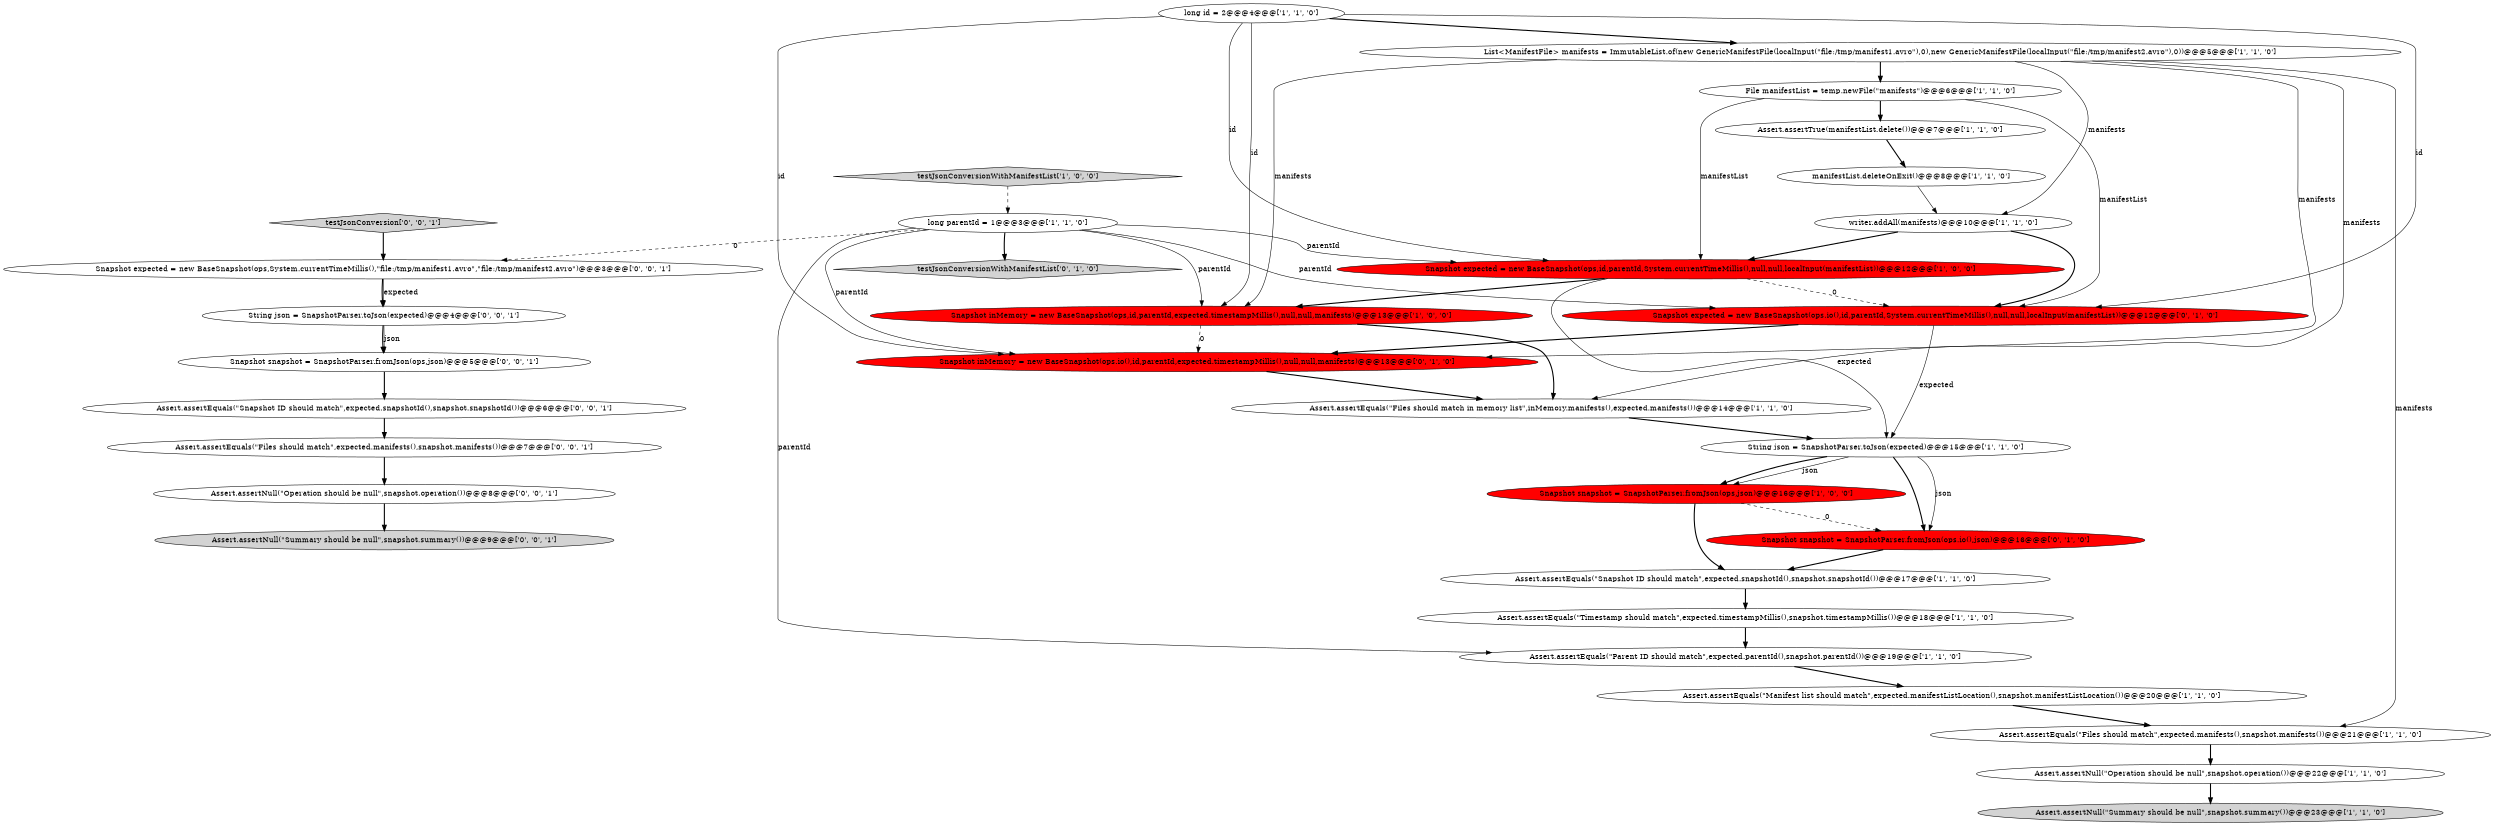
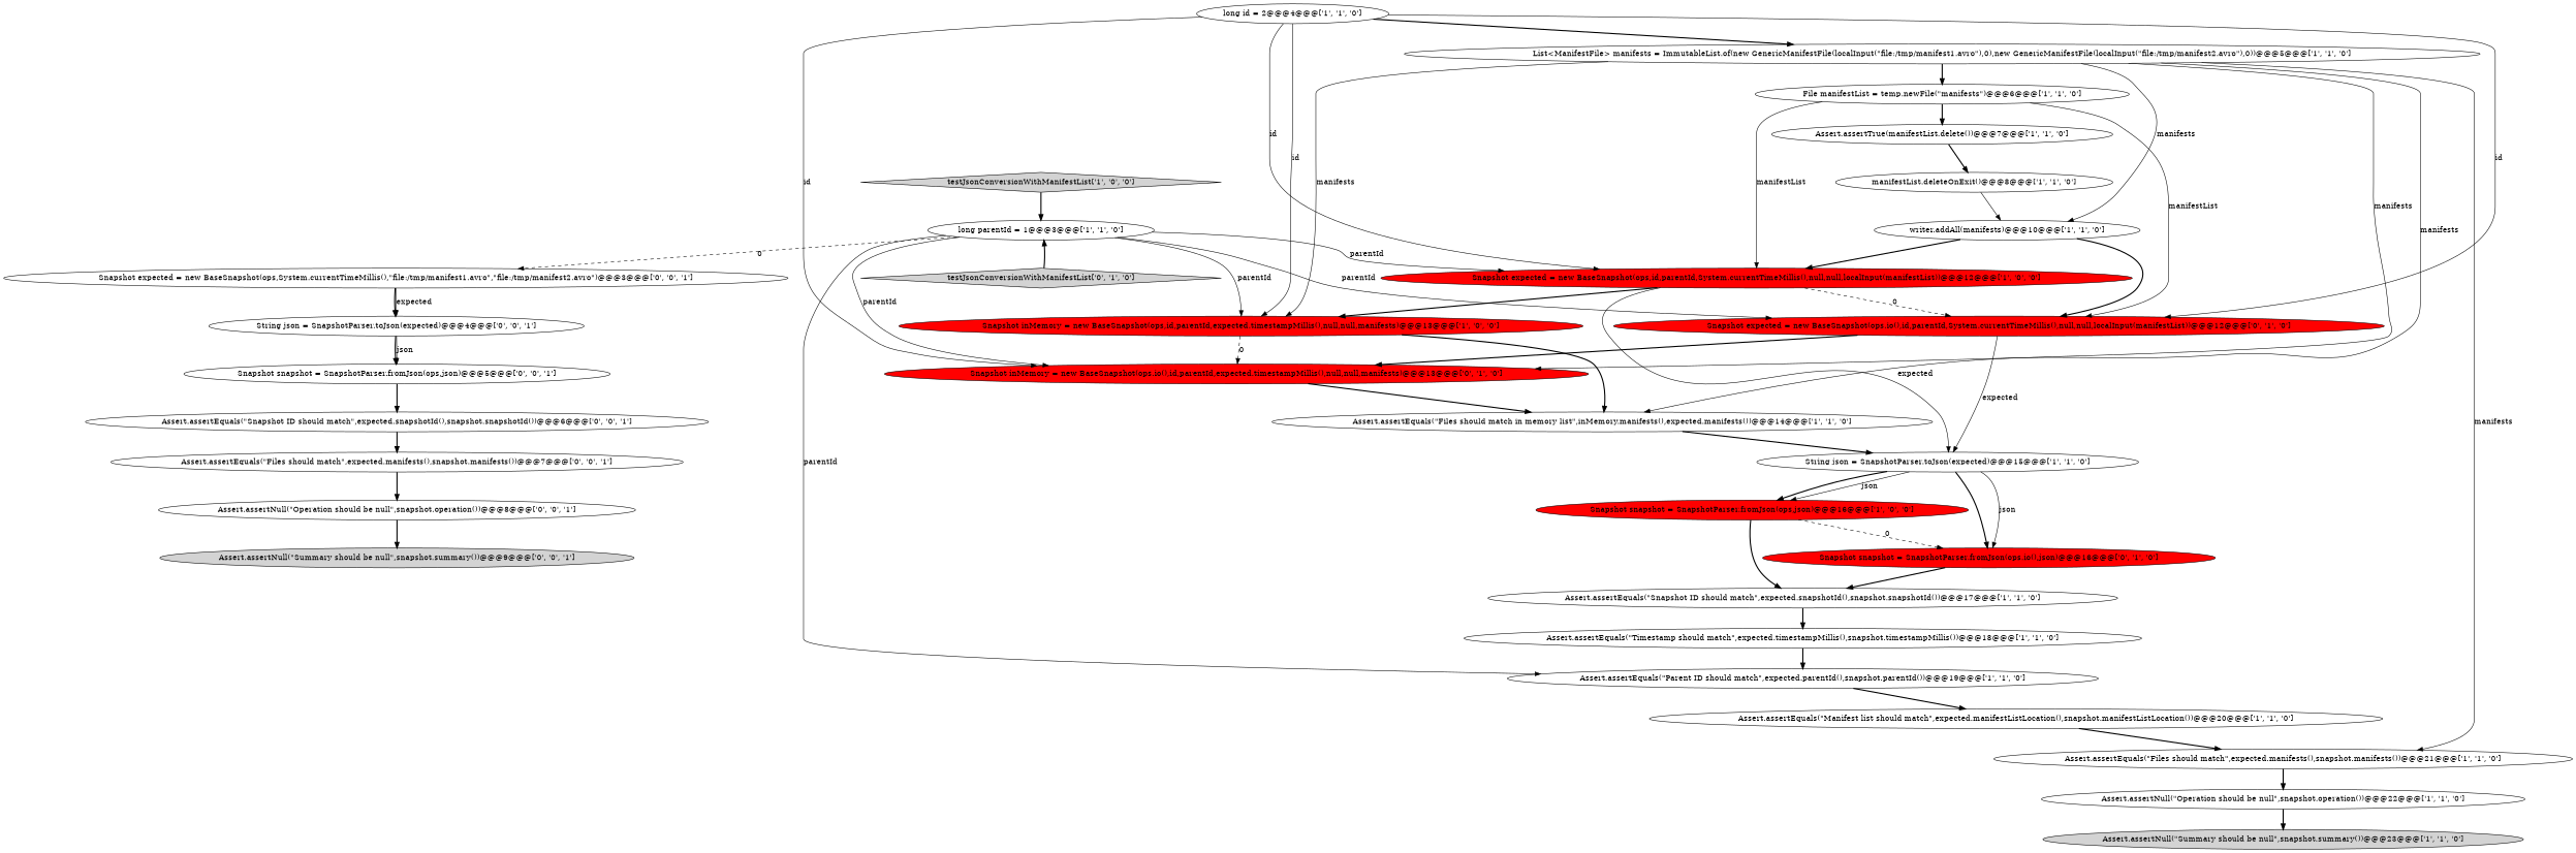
  digraph {
    node [fillcolor=white shape=ellipse style=filled]
    edge [style=bold]
    n1 [label="Assert.assertEquals(\"Parent ID should match\",expected.parentId(),snapshot.parentId())@@@19@@@['1', '1', '0']"]
    n2 [label="Assert.assertEquals(\"Manifest list should match\",expected.manifestListLocation(),snapshot.manifestListLocation())@@@20@@@['1', '1', '0']"]
    n3 [label="Assert.assertEquals(\"Files should match\",expected.manifests(),snapshot.manifests())@@@21@@@['1', '1', '0']"]
    n4 [label="long id = 2@@@4@@@['1', '1', '0']"]
    n5 [fillcolor=red label="Snapshot expected = new BaseSnapshot(ops.io(),id,parentId,System.currentTimeMillis(),null,null,localInput(manifestList))@@@12@@@['0', '1', '0']"]
    n6 [fillcolor=red label="Snapshot inMemory = new BaseSnapshot(ops,id,parentId,expected.timestampMillis(),null,null,manifests)@@@13@@@['1', '0', '0']"]
    n7 [fillcolor=red label="Snapshot inMemory = new BaseSnapshot(ops.io(),id,parentId,expected.timestampMillis(),null,null,manifests)@@@13@@@['0', '1', '0']"]
    n8 [fillcolor=red label="Snapshot expected = new BaseSnapshot(ops,id,parentId,System.currentTimeMillis(),null,null,localInput(manifestList))@@@12@@@['1', '0', '0']"]
    n9 [label="List<ManifestFile> manifests = ImmutableList.of(new GenericManifestFile(localInput(\"file:/tmp/manifest1.avro\"),0),new GenericManifestFile(localInput(\"file:/tmp/manifest2.avro\"),0))@@@5@@@['1', '1', '0']"]
    n10 [label="String json = SnapshotParser.toJson(expected)@@@15@@@['1', '1', '0']"]
    n11 [label="Assert.assertEquals(\"Files should match in memory list\",inMemory.manifests(),expected.manifests())@@@14@@@['1', '1', '0']"]
    n12 [label="writer.addAll(manifests)@@@10@@@['1', '1', '0']"]
    n13 [label="File manifestList = temp.newFile(\"manifests\")@@@6@@@['1', '1', '0']"]
    n14 [label="Snapshot snapshot = SnapshotParser.fromJson(ops,json)@@@5@@@['0', '0', '1']"]
    n15 [label="Assert.assertEquals(\"Snapshot ID should match\",expected.snapshotId(),snapshot.snapshotId())@@@6@@@['0', '0', '1']"]
    n16 [label="Assert.assertEquals(\"Files should match\",expected.manifests(),snapshot.manifests())@@@7@@@['0', '0', '1']"]
-   n17 [fillcolor=lightgray label="testJsonConversion['0', '0', '1']" shape=diamond]
    n18 [label="Snapshot expected = new BaseSnapshot(ops,System.currentTimeMillis(),\"file:/tmp/manifest1.avro\",\"file:/tmp/manifest2.avro\")@@@3@@@['0', '0', '1']"]
    n19 [label="String json = SnapshotParser.toJson(expected)@@@4@@@['0', '0', '1']"]
    n20 [fillcolor=red label="Snapshot snapshot = SnapshotParser.fromJson(ops,json)@@@16@@@['1', '0', '0']"]
    n21 [label="Assert.assertEquals(\"Snapshot ID should match\",expected.snapshotId(),snapshot.snapshotId())@@@17@@@['1', '1', '0']"]
    n22 [fillcolor=red label="Snapshot snapshot = SnapshotParser.fromJson(ops.io(),json)@@@16@@@['0', '1', '0']"]
    n23 [label="Assert.assertEquals(\"Timestamp should match\",expected.timestampMillis(),snapshot.timestampMillis())@@@18@@@['1', '1', '0']"]
    n24 [label="manifestList.deleteOnExit()@@@8@@@['1', '1', '0']"]
    n25 [fillcolor=lightgray label="testJsonConversionWithManifestList['0', '1', '0']" shape=diamond]
    n26 [label="long parentId = 1@@@3@@@['1', '1', '0']"]
    n27 [fillcolor=lightgray label="Assert.assertNull(\"Summary should be null\",snapshot.summary())@@@23@@@['1', '1', '0']"]
    n28 [fillcolor=lightgray label="testJsonConversionWithManifestList['1', '0', '0']" shape=diamond]
    n29 [label="Assert.assertNull(\"Operation should be null\",snapshot.operation())@@@22@@@['1', '1', '0']"]
    n30 [fillcolor=lightgray label="Assert.assertNull(\"Summary should be null\",snapshot.summary())@@@9@@@['0', '0', '1']"]
    n31 [label="Assert.assertTrue(manifestList.delete())@@@7@@@['1', '1', '0']"]
    n32 [label="Assert.assertNull(\"Operation should be null\",snapshot.operation())@@@8@@@['0', '0', '1']"]
    n1 -> n2
    n2 -> n3
    n3 -> n29
    n4 -> n5 [label=id style=solid]
    n4 -> n6 [label=id style=solid]
    n4 -> n7 [label=id style=solid]
    n4 -> n8 [label=id style=solid]
    n4 -> n9
    n5 -> n7
    n5 -> n10 [label=expected style=solid]
    n6 -> n7 [label=0 style=dashed]
    n6 -> n11
    n7 -> n11
    n8 -> n5 [label=0 style=dashed]
    n8 -> n6
    n8 -> n10 [label=expected style=solid]
    n9 -> n3 [label=manifests style=solid]
    n9 -> n6 [label=manifests style=solid]
    n9 -> n7 [label=manifests style=solid]
    n9 -> n11 [label=manifests style=solid]
    n9 -> n12 [label=manifests style=solid]
    n9 -> n13
    n10 -> n20 [label=json style=solid]
    n10 -> n20
    n10 -> n22 [label=json style=solid]
    n10 -> n22
    n11 -> n10
    n12 -> n5
    n12 -> n8
    n13 -> n5 [label=manifestList style=solid]
    n13 -> n8 [label=manifestList style=solid]
    n13 -> n31
    n14 -> n15
    n15 -> n16
    n16 -> n32
-   n17 -> n18
    n18 -> n19
    n18 -> n19 [label=expected style=solid]
    n19 -> n14
    n19 -> n14 [label=json style=solid]
    n20 -> n21
    n20 -> n22 [label=0 style=dashed]
    n21 -> n23
    n22 -> n21
    n23 -> n1
    n24 -> n12 [style=solid]
-   n26 -> n25
+   n25 -> n26
    n26 -> n1 [label=parentId style=solid]
    n26 -> n5 [label=parentId style=solid]
    n26 -> n6 [label=parentId style=solid]
    n26 -> n7 [label=parentId style=solid]
    n26 -> n8 [label=parentId style=solid]
    n26 -> n18 [label=0 style=dashed]
-   n28 -> n26 [style=dashed]
+   n28 -> n26
    n29 -> n27
    n31 -> n24
    n32 -> n30
  }
